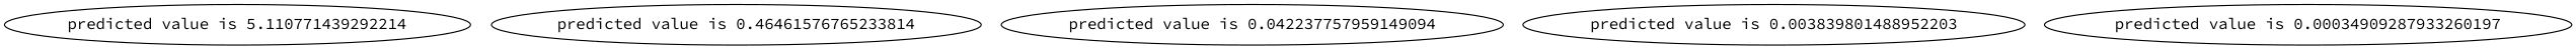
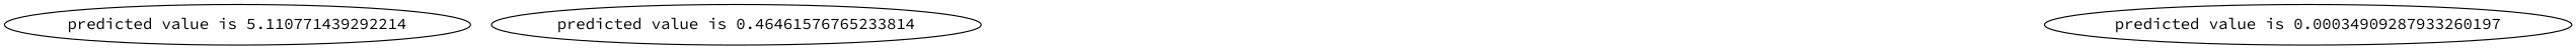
  digraph {
    fontname="Source Code Pro"
    node [fontname="Source Code Pro"]
    "predicted value is 5.110771439292214"
    "predicted value is 0.46461576765233814"
-   "predicted value is 0.042237757959149094"
-   "predicted value is 0.003839801488952203"
    "predicted value is 0.00034909287933260197"
  }
